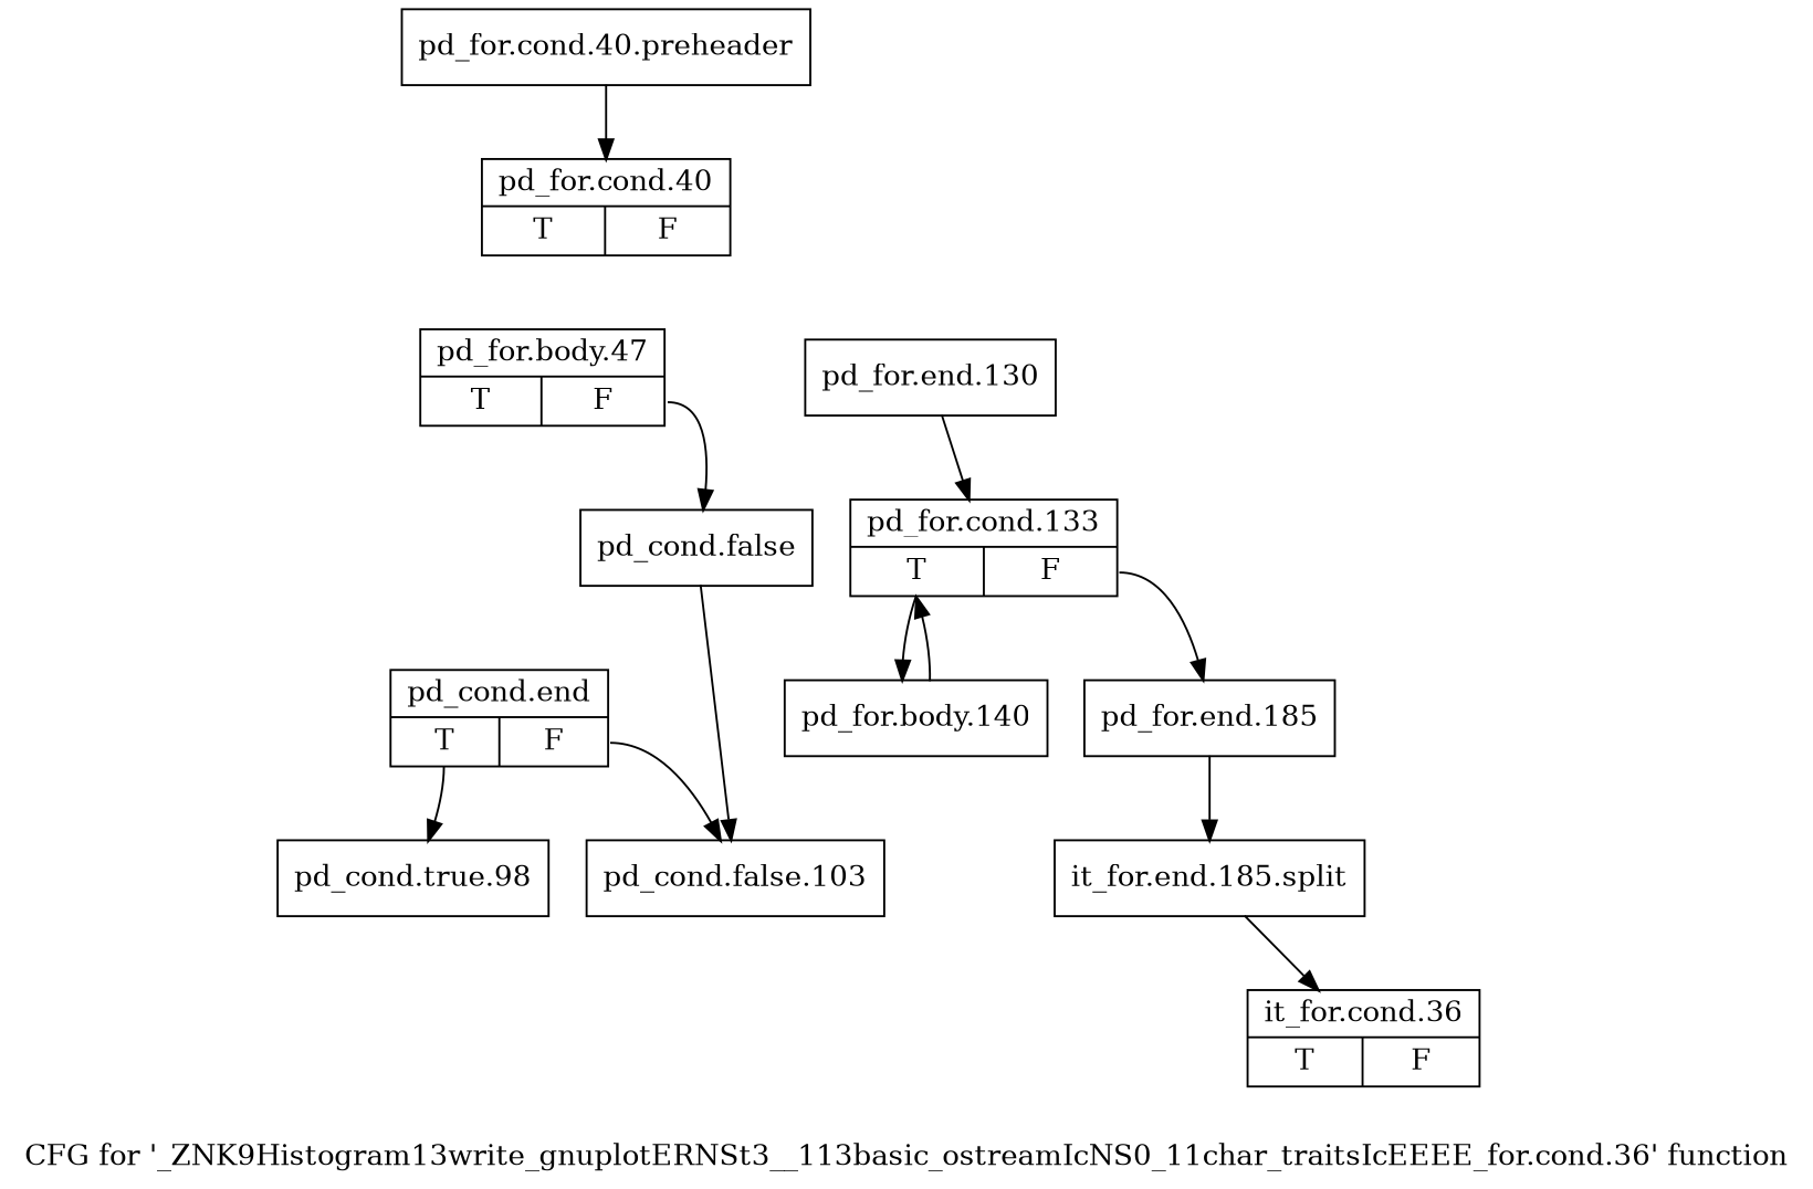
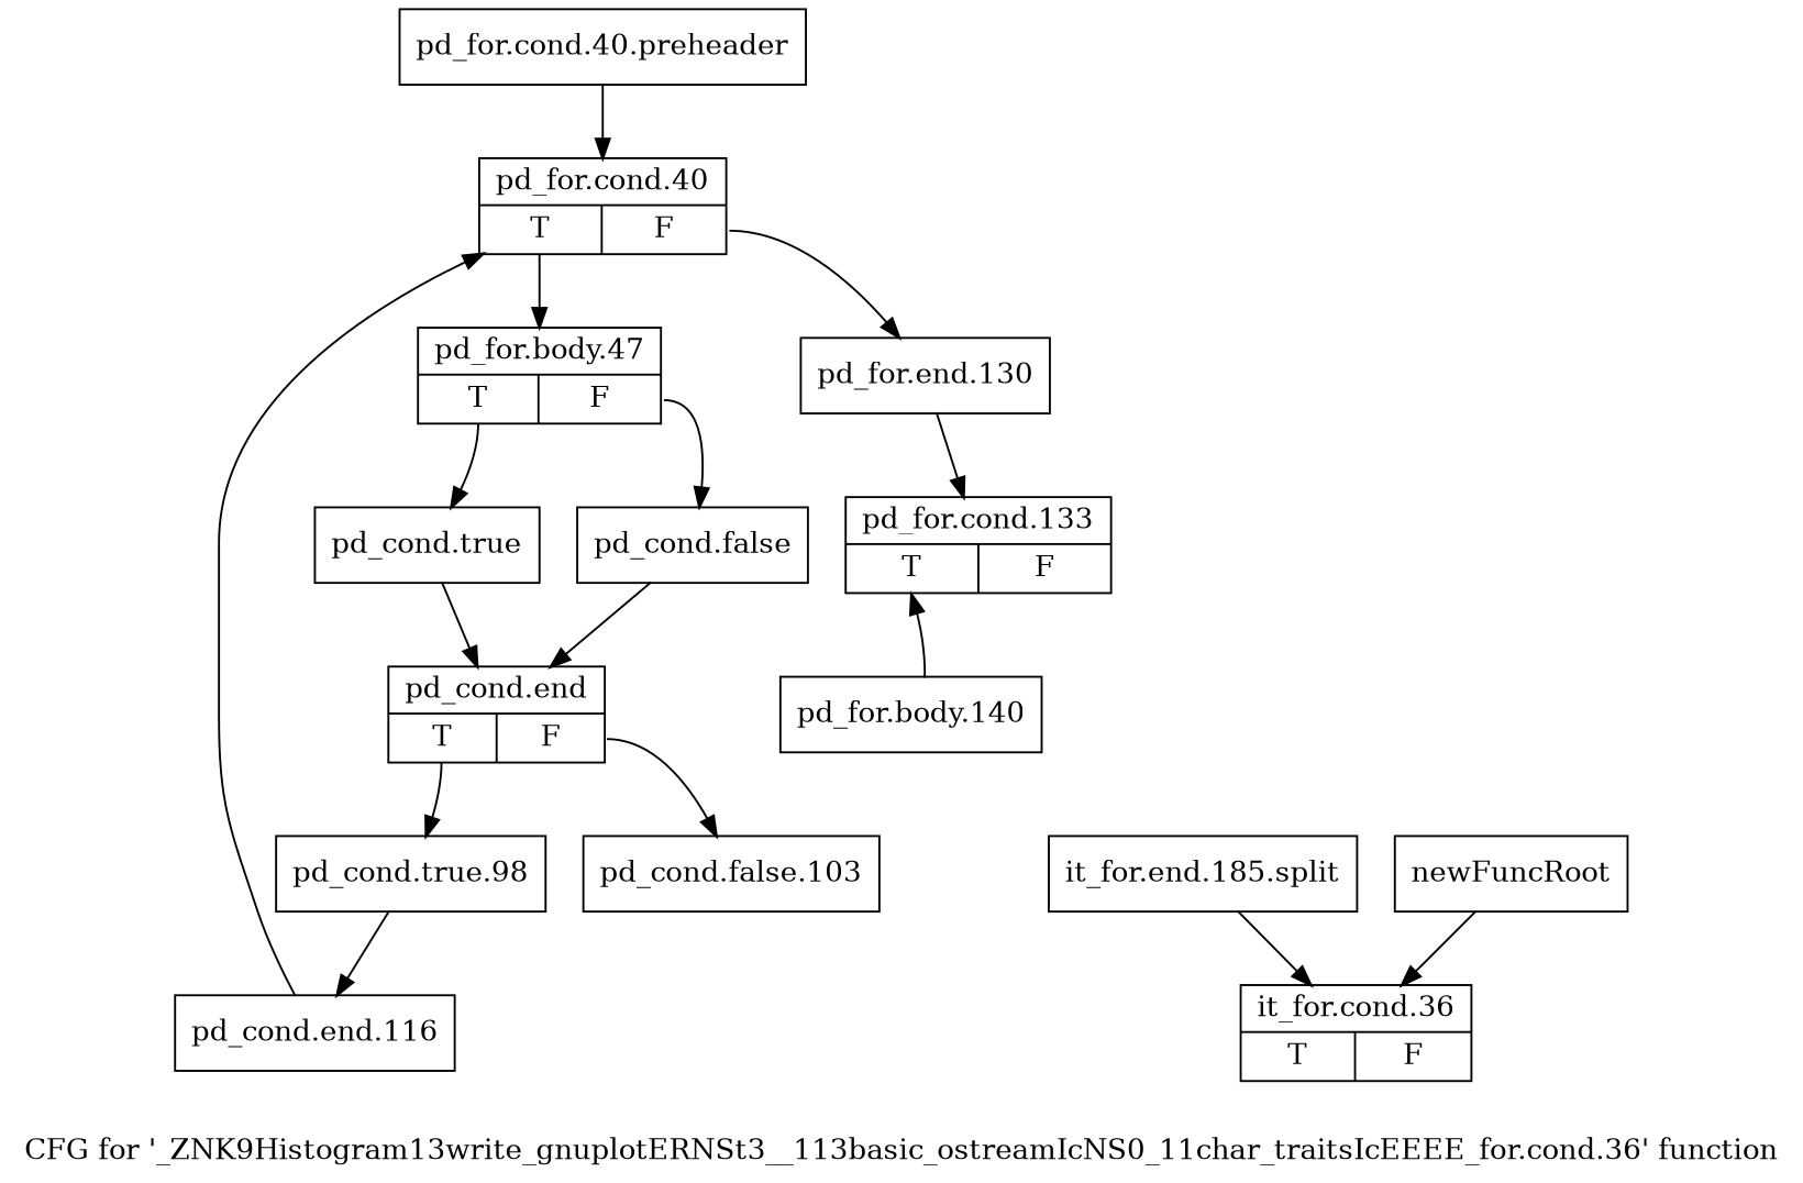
  digraph {
    label="CFG for '_ZNK9Histogram13write_gnuplotERNSt3__113basic_ostreamIcNS0_11char_traitsIcEEEE_for.cond.36' function"
    node [shape=record]
+   n1 [label="{newFuncRoot}"]
    n2 [label="{it_for.cond.36|{<s0>T|<s1>F}}"]
    n3 [label="{pd_for.cond.40.preheader}"]
    n4 [label="{pd_for.cond.40|{<s0>T|<s1>F}}"]
    n5 [label="{pd_for.body.47|{<s0>T|<s1>F}}"]
    n6 [label="{pd_for.end.130}"]
+   n7 [label="{pd_cond.true}"]
    n8 [label="{pd_cond.false}"]
    n9 [label="{pd_for.cond.133|{<s0>T|<s1>F}}"]
    n10 [label="{pd_cond.end|{<s0>T|<s1>F}}"]
    n11 [label="{pd_for.body.140}"]
-   n12 [label="{pd_for.end.185}"]
    n13 [label="{it_for.end.185.split}"]
    n14 [label="{pd_cond.true.98}"]
    n15 [label="{pd_cond.false.103}"]
+   n16 [label="{pd_cond.end.116}"]
+   n1 -> n2
    n3 -> n4
+   n4 -> n5 [tailport=s0]
+   n4 -> n6 [tailport=s1]
+   n5 -> n7 [tailport=s0]
    n5 -> n8 [tailport=s1]
    n6 -> n9
-   n8 -> n15
-   n9 -> n11 [tailport=s0]
-   n9 -> n12 [tailport=s1]
+   n7 -> n10
+   n8 -> n10
    n10 -> n14 [tailport=s0]
    n10 -> n15 [tailport=s1]
    n11 -> n9
-   n12 -> n13
    n13 -> n2
+   n14 -> n16
+   n16 -> n4
  }
